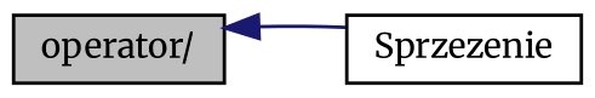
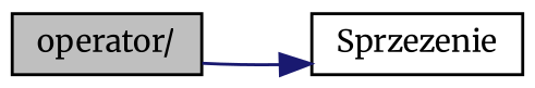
  digraph {
    rankdir=LR
    fontname=Merriweather
    node [color=black fontname=Merriweather fontsize=10 shape=record style=filled]
    n1 [fillcolor=grey75 fontcolor=black height=0.2 label="operator/" width=0.4]
    n2 [fillcolor=white height=0.2 label=Sprzezenie width=0.4]
-   n2 -> n1 [color=midnightblue fontname=Merriweather fontsize=10 labelfontname=Helvetica labelfontsize=10 style=solid]
+   n1 -> n2 [color=midnightblue fontname=Merriweather fontsize=10 labelfontname=Helvetica labelfontsize=10 style=solid]
  }
